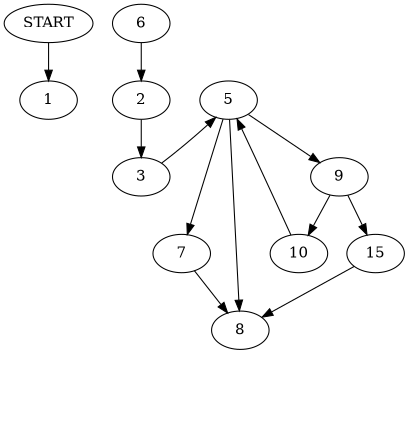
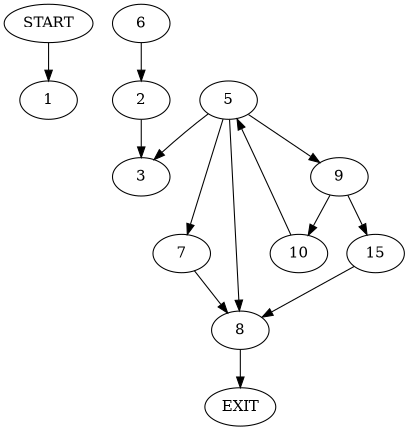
  digraph {
    n1 [label=START]
    1
+   n3 [label=EXIT]
    2
    3
    5
    7
    8
    9
    6
    10
    n12 [label=15]
    n1 -> 1
    2 -> 3
-   3 -> 5
+   5 -> 3
    5 -> 7
    5 -> 8
    5 -> 9
    7 -> 8
+   8 -> n3
    9 -> 10
    9 -> n12
    6 -> 2
    10 -> 5
    n12 -> 8
  }
